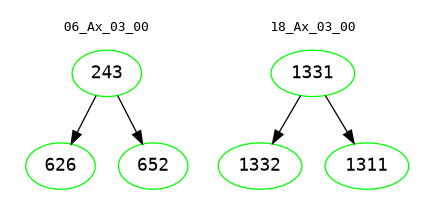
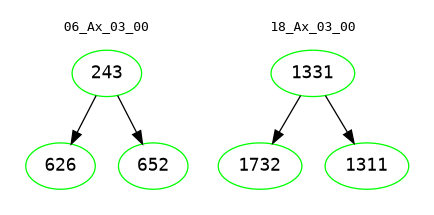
  digraph {
    fontname="DejaVu Sans Mono"
    node [color=green fontname="DejaVu Sans Mono"]
    edge [color=black fontname="DejaVu Sans Mono"]
    n1 [label=243]
    n2 [label=626]
    n3 [label=652]
    n4 [label=1331]
-   n5 [label=1332]
+   n5 [label=1732]
    n6 [label=1311]
    subgraph cluster_1 {
      color=white
      fontsize=10
      label="06_Ax_03_00"
      n1
      n2
      n3
    }
    subgraph cluster_2 {
      color=white
      fontsize=10
      label="18_Ax_03_00"
      n4
      n5
      n6
    }
    n1 -> n2
    n1 -> n3
    n4 -> n5
    n4 -> n6
  }
